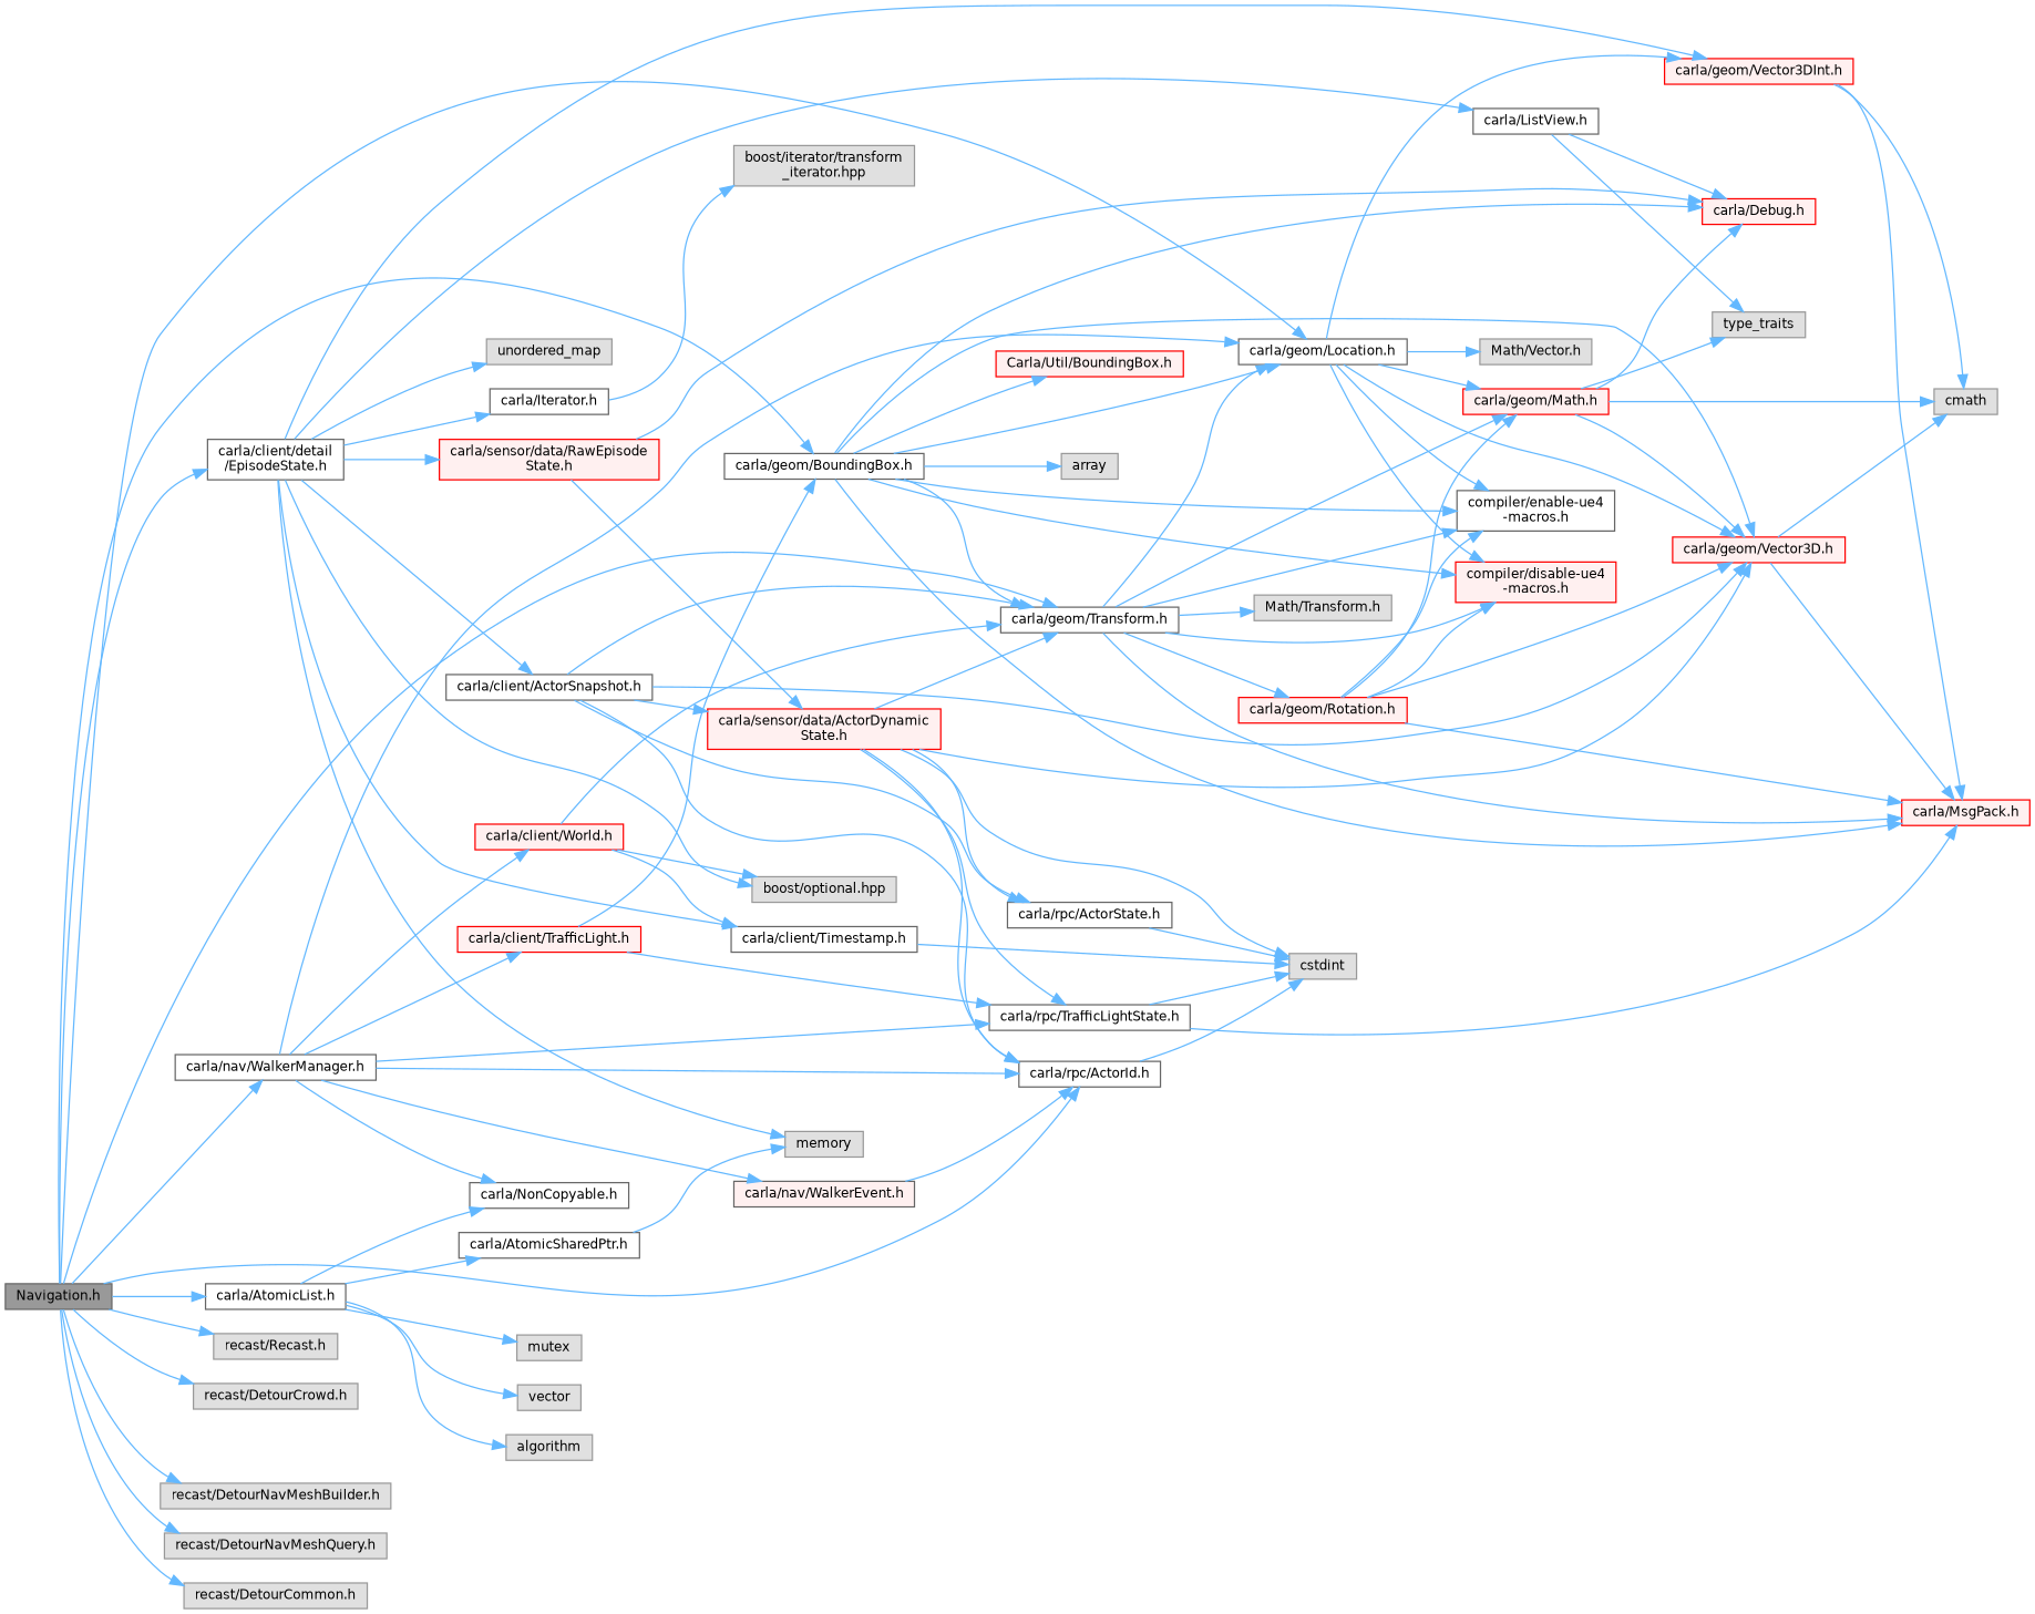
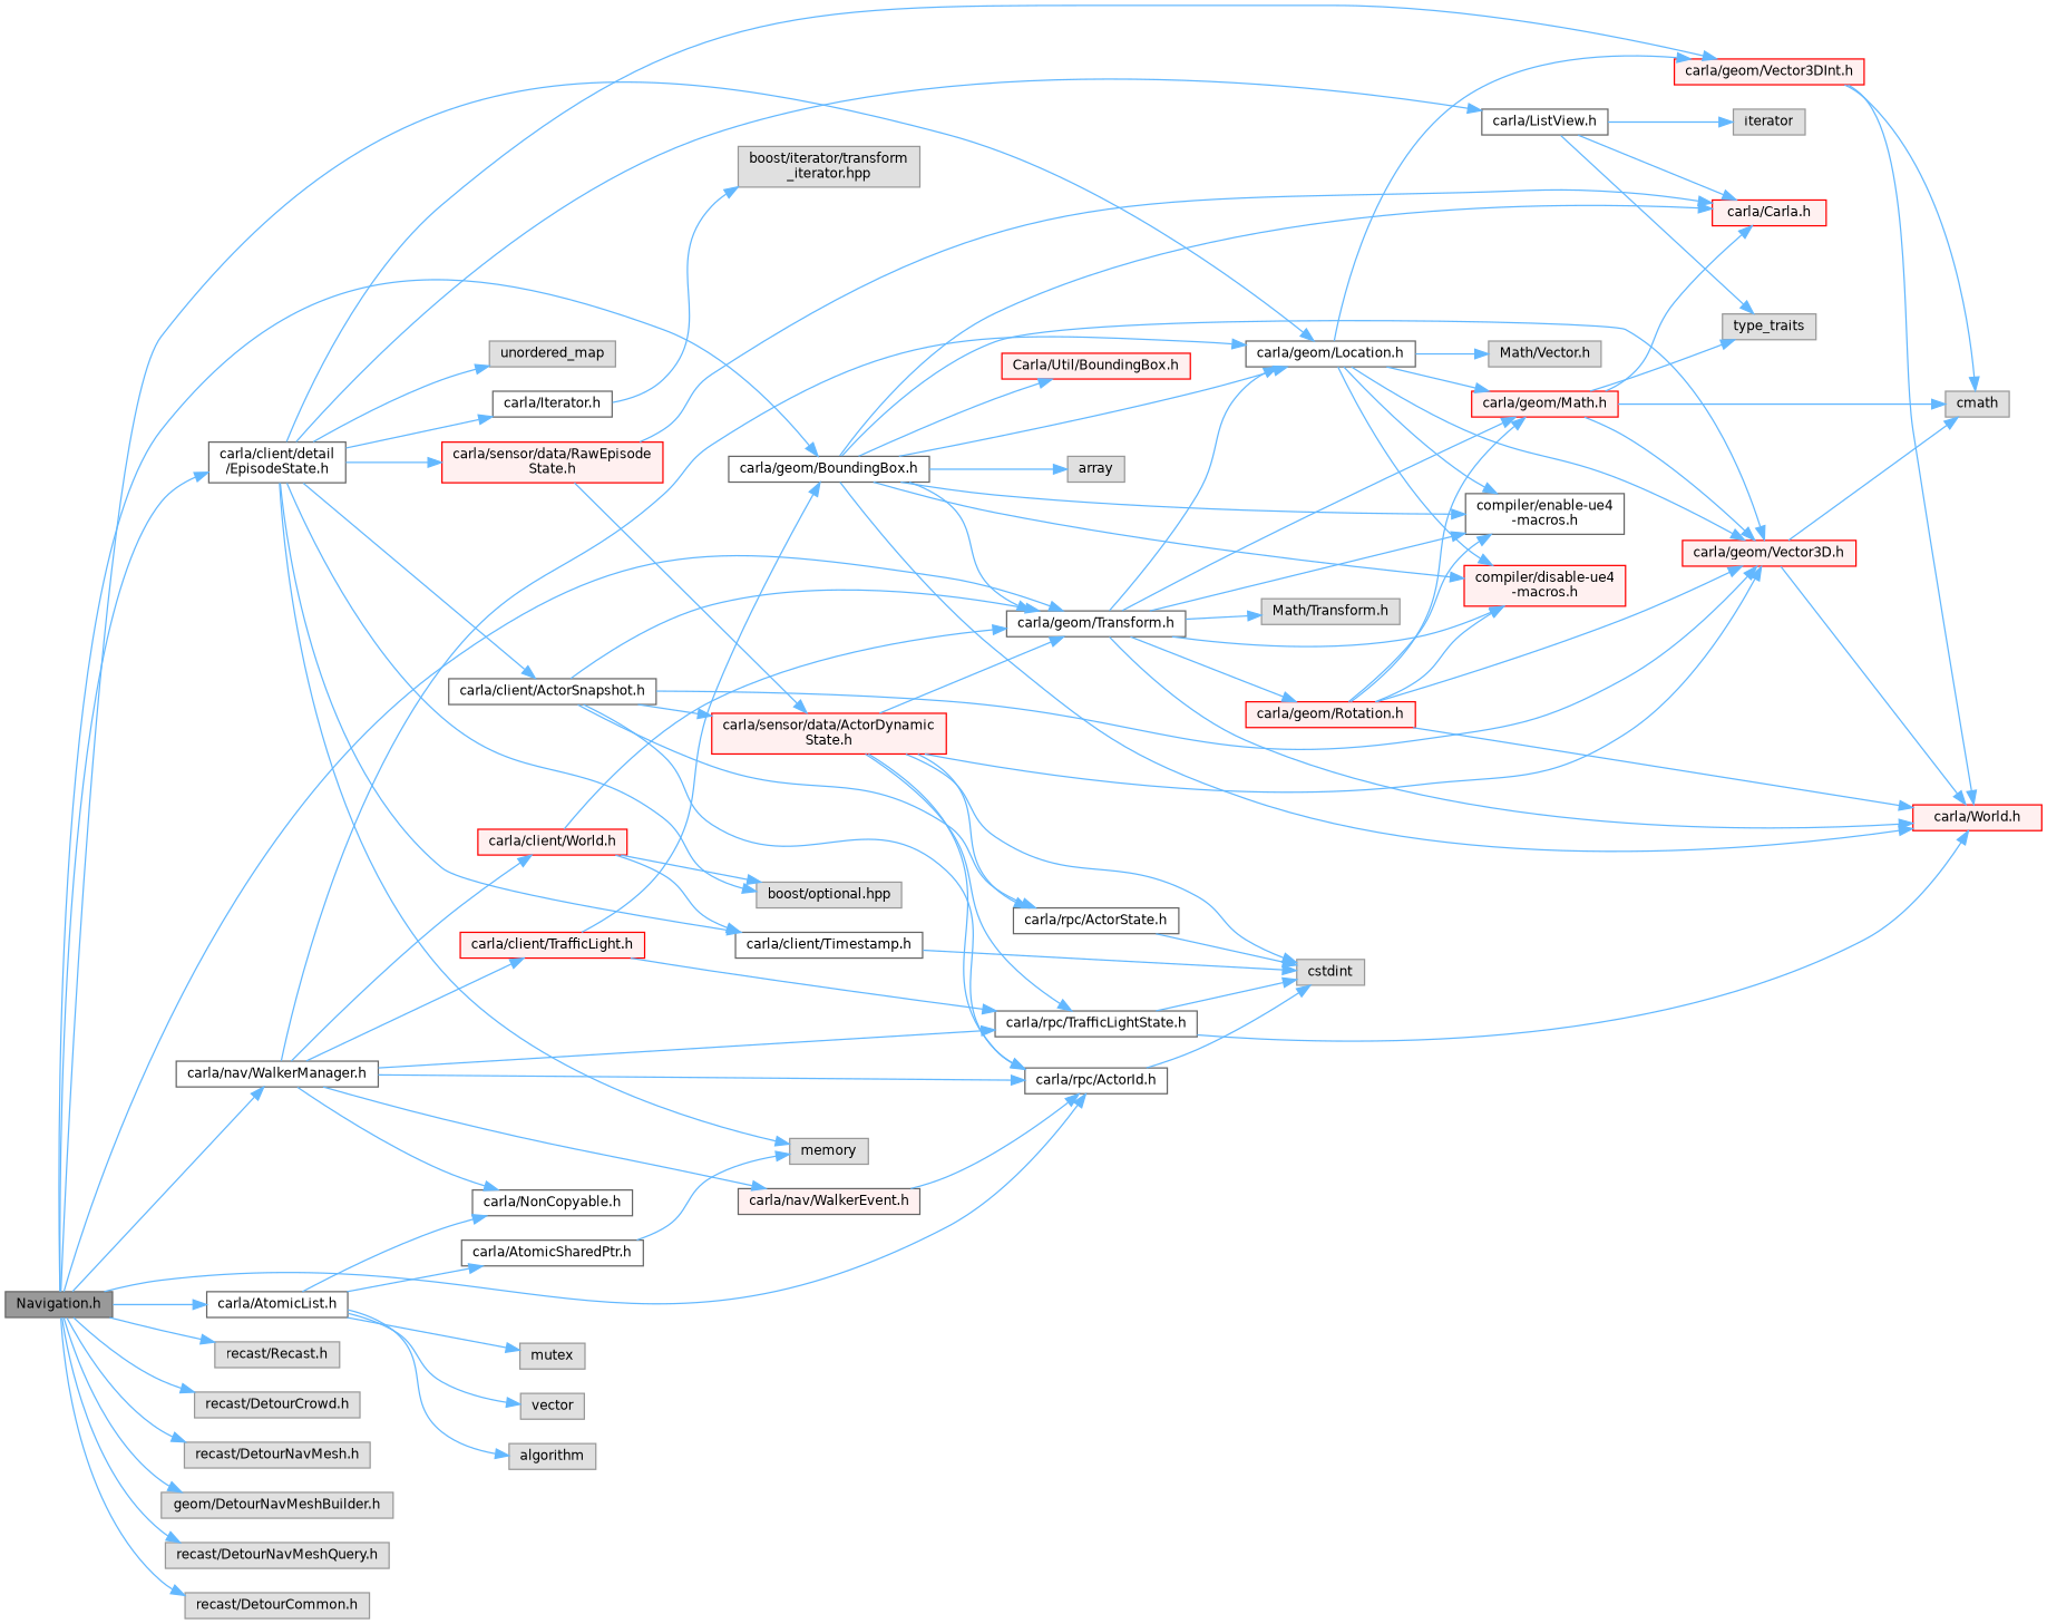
  digraph {
    rankdir=LR
    node [color=grey60 fillcolor="#E0E0E0" fontname=Helvetica fontsize=10 shape=box style=filled]
    edge [color=steelblue1 fontname=Helvetica fontsize=10 labelfontname=Helvetica labelfontsize=10 style=solid]
    n1 [color=gray40 fillcolor=grey60 fontcolor=black height=0.2 label="Navigation.h" width=0.4]
    n2 [color=grey40 fillcolor=white height=0.2 label="carla/AtomicList.h" width=0.4]
    n3 [color=grey40 fillcolor=white height=0.2 label="carla/client/detail\l/EpisodeState.h" width=0.4]
    n4 [color=grey40 fillcolor=white height=0.2 label="carla/geom/Transform.h" width=0.4]
    n5 [color=grey40 fillcolor=white height=0.2 label="carla/geom/Location.h" width=0.4]
    n6 [color=grey40 fillcolor=white height=0.2 label="carla/rpc/ActorId.h" width=0.4]
    n7 [color=grey40 fillcolor=white height=0.2 label="carla/geom/BoundingBox.h" width=0.4]
    n8 [color=grey40 fillcolor=white height=0.2 label="carla/nav/WalkerManager.h" width=0.4]
    n9 [height=0.2 label="recast/Recast.h" width=0.4]
    n10 [height=0.2 label="recast/DetourCrowd.h" width=0.4]
-   n12 [height=0.2 label="recast/DetourNavMeshBuilder.h" width=0.4]
+   n11 [height=0.2 label="recast/DetourNavMesh.h" width=0.4]
+   n12 [height=0.2 label="geom/DetourNavMeshBuilder.h" width=0.4]
    n13 [height=0.2 label="recast/DetourNavMeshQuery.h" width=0.4]
    n14 [height=0.2 label="recast/DetourCommon.h" width=0.4]
    n15 [color=grey40 fillcolor=white height=0.2 label="carla/AtomicSharedPtr.h" width=0.4]
    n16 [color=grey40 fillcolor=white height=0.2 label="carla/NonCopyable.h" width=0.4]
    n17 [height=0.2 label=algorithm width=0.4]
    n18 [height=0.2 label=mutex width=0.4]
    n19 [height=0.2 label=vector width=0.4]
    n20 [height=0.2 label=memory width=0.4]
    n21 [color=grey40 fillcolor=white height=0.2 label="carla/Iterator.h" width=0.4]
    n22 [color=grey40 fillcolor=white height=0.2 label="carla/ListView.h" width=0.4]
    n23 [color=grey40 fillcolor=white height=0.2 label="carla/client/ActorSnapshot.h" width=0.4]
    n24 [color=red fillcolor="#FFF0F0" height=0.2 label="carla/geom/Vector3DInt.h" width=0.4]
    n25 [color=grey40 fillcolor=white height=0.2 label="carla/client/Timestamp.h" width=0.4]
    n26 [color=red fillcolor="#FFF0F0" height=0.2 label="carla/sensor/data/RawEpisode\lState.h" width=0.4]
    n27 [height=0.2 label="boost/optional.hpp" width=0.4]
    n28 [height=0.2 label=unordered_map width=0.4]
-   n29 [color=red fillcolor="#FFF0F0" height=0.2 label="carla/MsgPack.h" width=0.4]
+   n29 [color=red fillcolor="#FFF0F0" height=0.2 label="carla/World.h" width=0.4]
    n30 [color=red fillcolor="#FFF0F0" height=0.2 label="carla/geom/Math.h" width=0.4]
    n31 [color=grey40 fillcolor=white height=0.2 label="compiler/enable-ue4\l-macros.h" width=0.4]
    n32 [color=red fillcolor="#FFF0F0" height=0.2 label="compiler/disable-ue4\l-macros.h" width=0.4]
    n33 [color=red fillcolor="#FFF0F0" height=0.2 label="carla/geom/Rotation.h" width=0.4]
    n34 [height=0.2 label="Math/Transform.h" width=0.4]
    n35 [color=red fillcolor="#FFF0F0" height=0.2 label="carla/geom/Vector3D.h" width=0.4]
    n36 [height=0.2 label="Math/Vector.h" width=0.4]
    n37 [height=0.2 label=cstdint width=0.4]
-   n38 [color=red fillcolor="#FFF0F0" height=0.2 label="carla/Debug.h" width=0.4]
+   n38 [color=red fillcolor="#FFF0F0" height=0.2 label="carla/Carla.h" width=0.4]
    n39 [height=0.2 label=array width=0.4]
    n40 [color=red fillcolor="#FFF0F0" height=0.2 label="Carla/Util/BoundingBox.h" width=0.4]
    n41 [color=grey40 fillcolor=white height=0.2 label="carla/rpc/TrafficLightState.h" width=0.4]
    n42 [color=red fillcolor="#FFF0F0" height=0.2 label="carla/client/TrafficLight.h" width=0.4]
    n43 [color=red fillcolor="#FFF0F0" height=0.2 label="carla/client/World.h" width=0.4]
    n44 [color=grey40 fillcolor="#FFF0F0" height=0.2 label="carla/nav/WalkerEvent.h" width=0.4]
    n45 [height=0.2 label="boost/iterator/transform\l_iterator.hpp" width=0.4]
    n46 [height=0.2 label=type_traits width=0.4]
+   n47 [height=0.2 label=iterator width=0.4]
    n48 [color=grey40 fillcolor=white height=0.2 label="carla/rpc/ActorState.h" width=0.4]
    n49 [color=red fillcolor="#FFF0F0" height=0.2 label="carla/sensor/data/ActorDynamic\lState.h" width=0.4]
    n50 [height=0.2 label=cmath width=0.4]
    n1 -> n2
    n1 -> n3
    n1 -> n4
    n1 -> n5
    n1 -> n6
    n1 -> n7
    n1 -> n8
    n1 -> n9
    n1 -> n10
+   n1 -> n11
    n1 -> n12
    n1 -> n13
    n1 -> n14
    n2 -> n15
    n2 -> n16
    n2 -> n17
    n2 -> n18
    n2 -> n19
    n3 -> n20
    n3 -> n21
    n3 -> n22
    n3 -> n23
    n3 -> n24
    n3 -> n25
    n3 -> n26
    n3 -> n27
    n3 -> n28
    n4 -> n5
    n4 -> n29
    n4 -> n30
    n4 -> n31
    n4 -> n32
    n4 -> n33
    n4 -> n34
    n5 -> n24
    n5 -> n30
    n5 -> n31
    n5 -> n32
    n5 -> n35
    n5 -> n36
    n6 -> n37
    n7 -> n4
    n7 -> n5
    n7 -> n29
    n7 -> n31
    n7 -> n32
    n7 -> n35
    n7 -> n38
    n7 -> n39
    n7 -> n40
    n8 -> n5
    n8 -> n6
    n8 -> n16
    n8 -> n41
    n8 -> n42
    n8 -> n43
    n8 -> n44
    n15 -> n20
    n21 -> n45
    n22 -> n38
    n22 -> n46
+   n22 -> n47
    n23 -> n4
    n23 -> n6
    n23 -> n35
    n23 -> n48
    n23 -> n49
    n24 -> n29
    n24 -> n50
    n25 -> n37
    n26 -> n38
    n26 -> n49
    n30 -> n35
    n30 -> n38
    n30 -> n46
    n30 -> n50
    n33 -> n29
    n33 -> n30
    n33 -> n31
    n33 -> n32
    n33 -> n35
    n35 -> n29
    n35 -> n50
    n41 -> n29
    n41 -> n37
    n42 -> n7
    n42 -> n41
    n43 -> n4
    n43 -> n25
    n43 -> n27
    n44 -> n6
    n48 -> n37
    n49 -> n4
    n49 -> n6
    n49 -> n35
    n49 -> n37
    n49 -> n41
    n49 -> n48
  }
